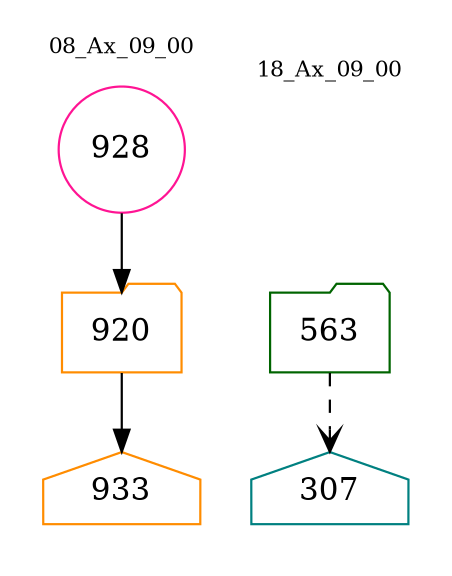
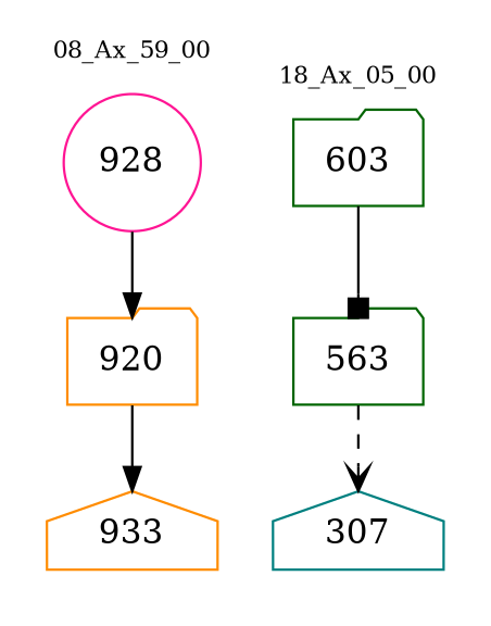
  digraph {
    node [color=darkorange shape=folder]
    edge [arrowhead=normal color=black style=solid]
    n1 [color=deeppink label=928 shape=circle]
    n2 [label=920]
    n3 [label=933 shape=house]
+   n4 [color=darkgreen label=603]
    n5 [color=darkgreen label=563]
    n6 [color=teal label=307 shape=house]
    subgraph cluster_1 {
      color=white
      fontsize=10
-     label="08_Ax_09_00"
+     label="08_Ax_59_00"
      n1
      n2
      n3
    }
    subgraph cluster_2 {
      color=white
      fontsize=10
-     label="18_Ax_09_00"
+     label="18_Ax_05_00"
+     n4
      n5
      n6
    }
    n1 -> n2
    n2 -> n3
+   n4 -> n5 [arrowhead=box]
    n5 -> n6 [arrowhead=vee style=dashed]
  }
